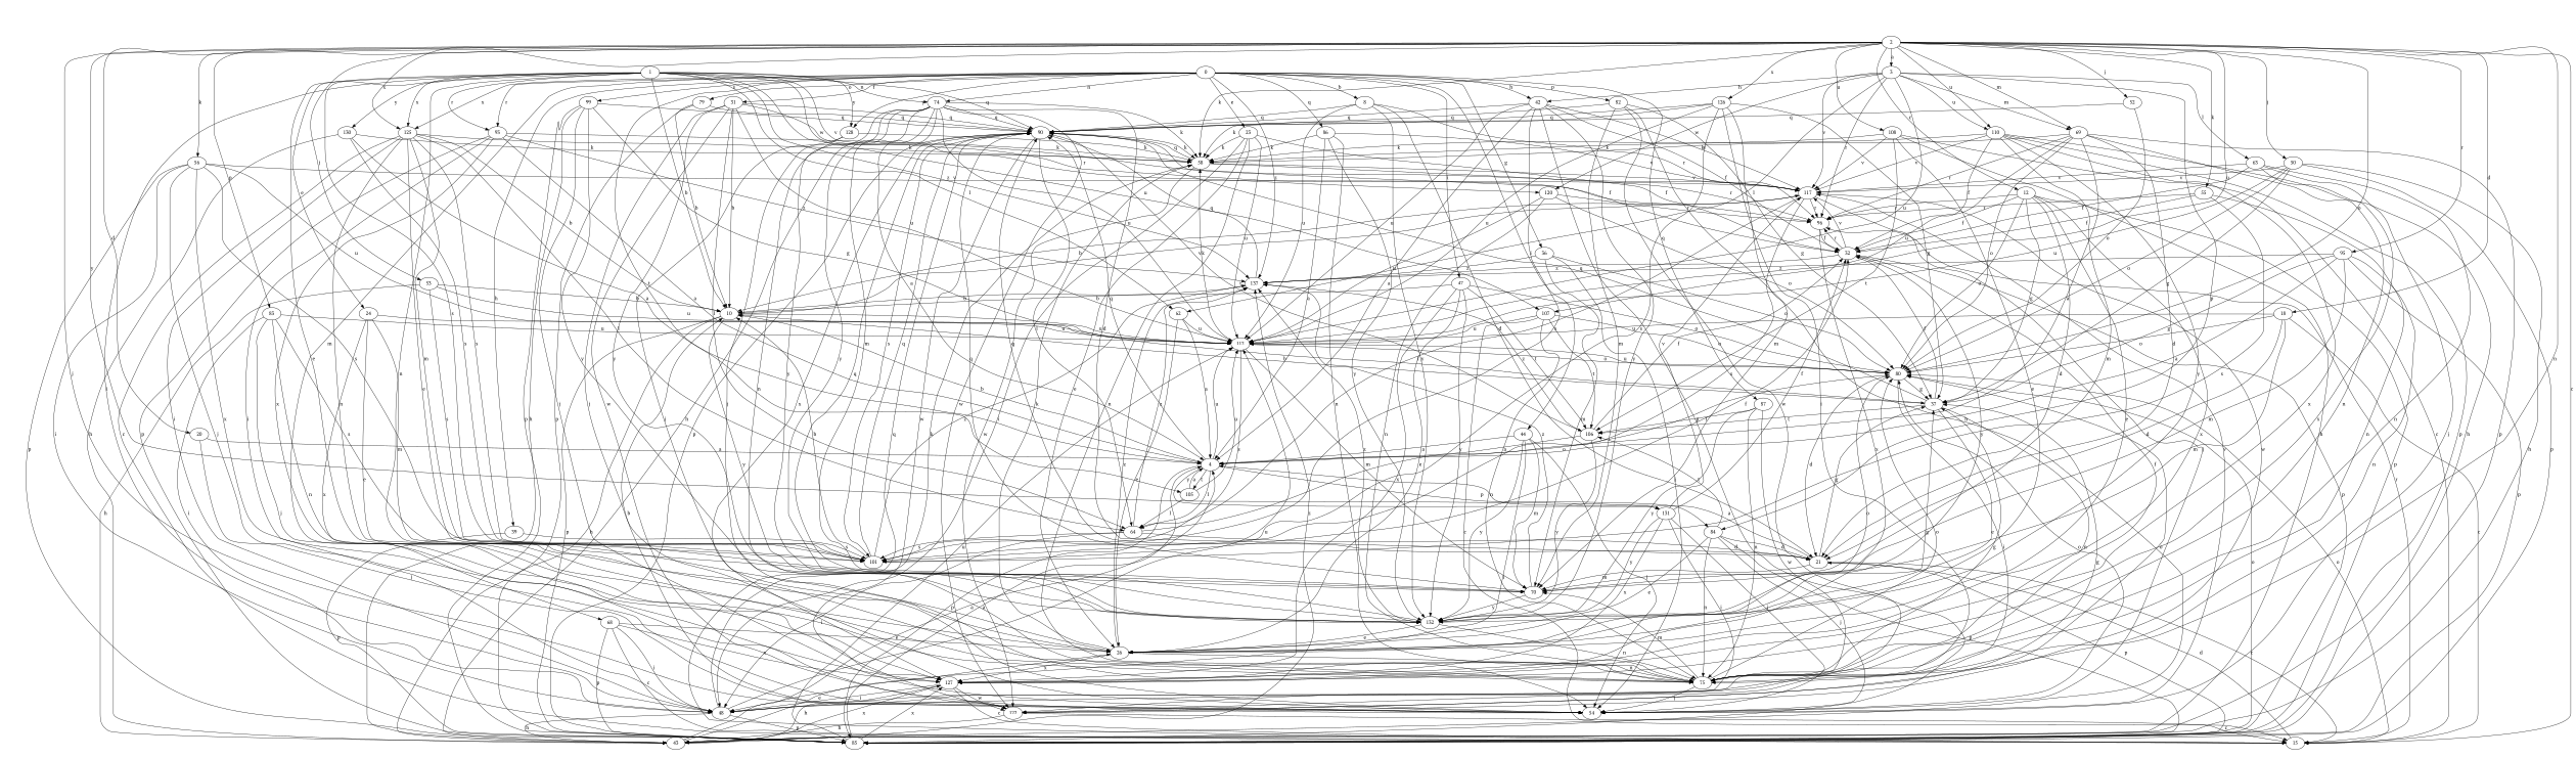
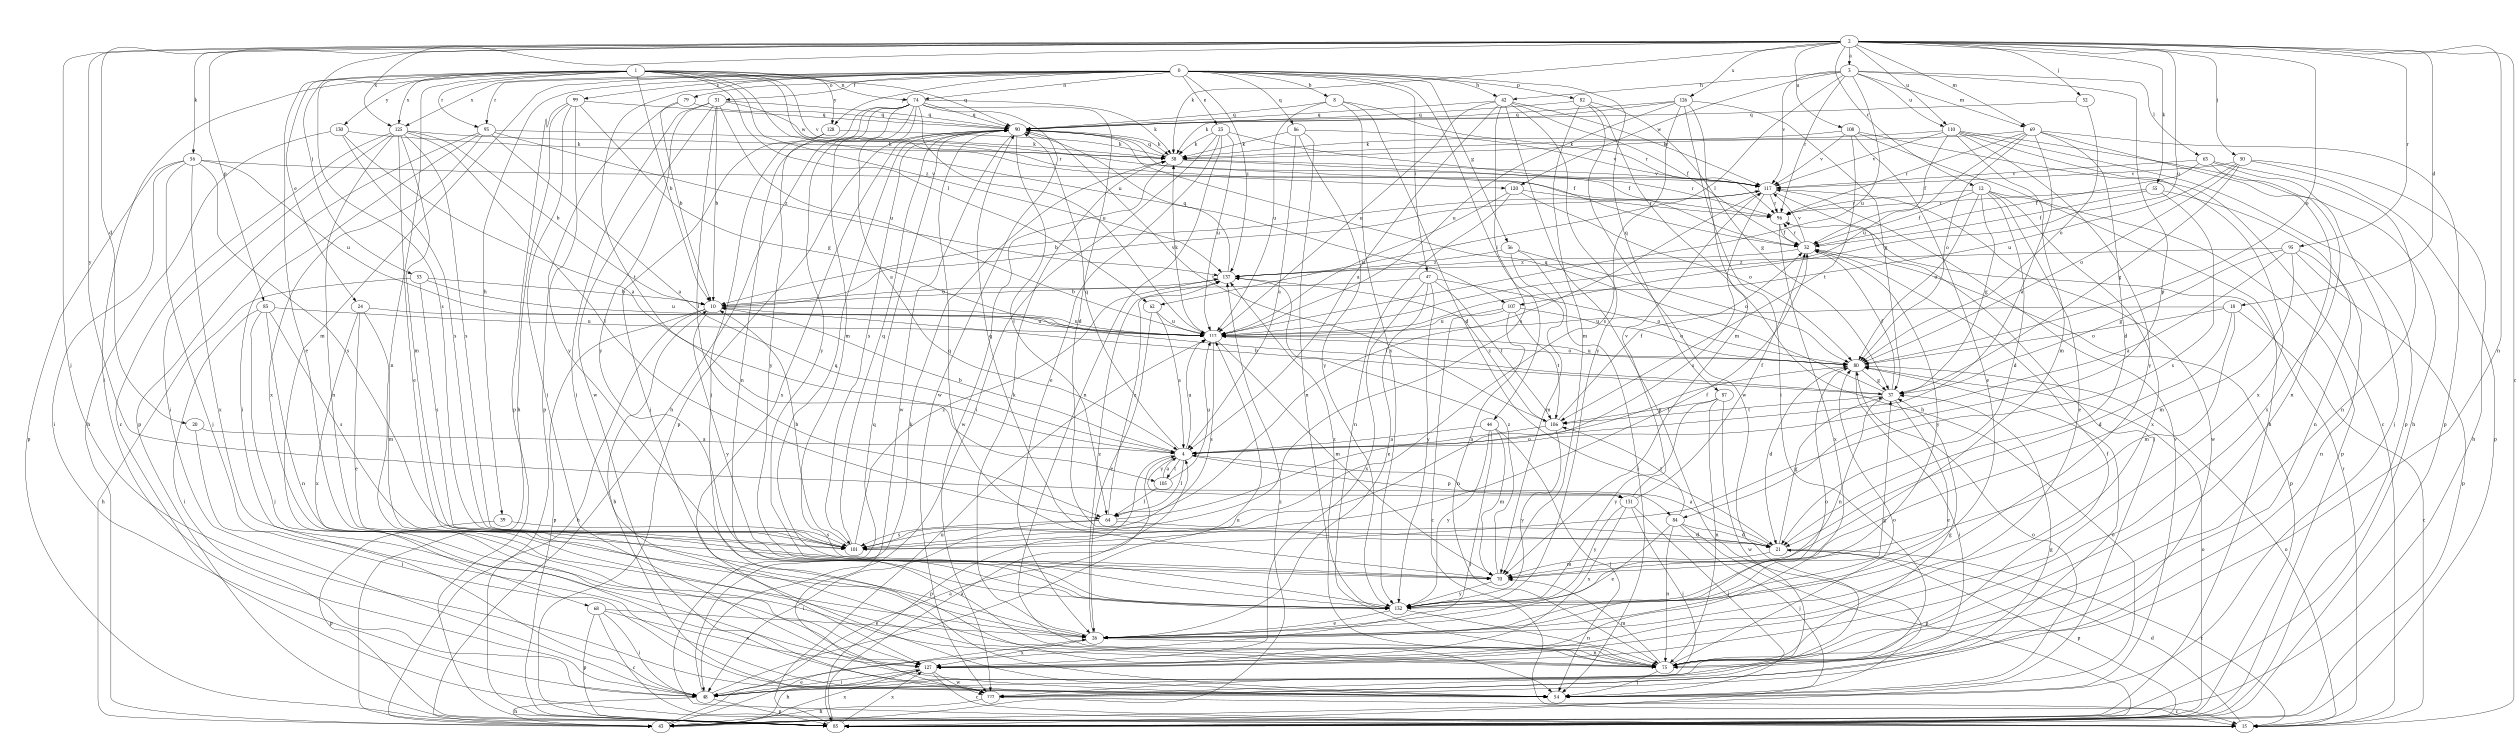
  strict digraph {
    fontname="PT Serif"
    node [fontname="PT Serif"]
    edge [fontname="PT Serif"]
    0
    8
    23
    31
    36
    39
    42
    44
    47
    68
    74
    79
    82
    86
    87
    93
    99
    105
    125
    128
    137
    90
    96
    112
    21
    132
    26
    48
    75
    58
    32
    10
    54
    64
    122
    80
    70
    101
    85
    117
    4
    127
    106
    15
    43
    37
    1
    24
    62
    107
    120
    130
    2
    3
    12
    18
    20
    50
    52
    53
    55
    56
    69
    83
    95
    108
    110
    126
    131
    63
    84
    0 -> 8 [label=b]
    0 -> 23 [label=e]
    0 -> 31 [label=f]
    0 -> 36 [label=g]
    0 -> 39 [label=h]
    0 -> 42 [label=h]
    0 -> 44 [label=i]
    0 -> 47 [label=i]
    0 -> 68 [label=m]
    0 -> 74 [label=n]
    0 -> 79 [label=o]
    0 -> 82 [label=p]
    0 -> 86 [label=q]
    0 -> 87 [label=q]
    0 -> 93 [label=r]
    0 -> 99 [label=s]
    0 -> 105 [label=t]
    0 -> 125 [label=x]
    0 -> 128 [label=y]
    0 -> 137 [label=z]
    8 -> 90 [label=q]
    8 -> 96 [label=r]
    8 -> 112 [label=u]
    8 -> 21 [label=d]
    8 -> 132 [label=y]
    23 -> 112 [label=u]
    23 -> 26 [label=e]
    23 -> 48 [label=i]
    23 -> 75 [label=n]
    23 -> 58 [label=k]
    23 -> 32 [label=f]
    31 -> 90 [label=q]
    31 -> 96 [label=r]
    31 -> 112 [label=u]
    31 -> 132 [label=y]
    31 -> 10 [label=b]
    31 -> 54 [label=j]
    31 -> 64 [label=l]
    31 -> 122 [label=w]
    36 -> 137 [label=z]
    36 -> 54 [label=j]
    36 -> 80 [label=o]
    36 -> 70 [label=m]
    39 -> 101 [label=s]
    39 -> 85 [label=p]
    42 -> 90 [label=q]
    42 -> 112 [label=u]
    42 -> 132 [label=y]
    42 -> 32 [label=f]
    42 -> 101 [label=s]
    42 -> 85 [label=p]
    42 -> 117 [label=v]
    42 -> 4 [label=a]
    44 -> 132 [label=y]
    44 -> 48 [label=i]
    44 -> 54 [label=j]
    44 -> 70 [label=m]
    44 -> 4 [label=a]
    47 -> 132 [label=y]
    47 -> 26 [label=e]
    47 -> 10 [label=b]
    47 -> 80 [label=o]
    47 -> 127 [label=x]
    47 -> 106 [label=t]
    68 -> 26 [label=e]
    68 -> 48 [label=i]
    68 -> 85 [label=p]
    68 -> 127 [label=x]
    68 -> 15 [label=c]
    74 -> 90 [label=q]
    74 -> 112 [label=u]
    74 -> 21 [label=d]
    74 -> 132 [label=y]
    74 -> 75 [label=n]
    74 -> 58 [label=k]
    74 -> 54 [label=j]
    74 -> 122 [label=w]
    74 -> 70 [label=m]
    74 -> 4 [label=a]
    74 -> 43 [label=h]
    79 -> 90 [label=q]
    79 -> 10 [label=b]
    79 -> 85 [label=p]
    82 -> 90 [label=q]
    82 -> 122 [label=w]
    82 -> 70 [label=m]
    82 -> 43 [label=h]
    82 -> 37 [label=g]
    86 -> 132 [label=y]
    86 -> 75 [label=n]
    86 -> 58 [label=k]
    86 -> 117 [label=v]
    86 -> 4 [label=a]
    87 -> 132 [label=y]
    87 -> 75 [label=n]
    87 -> 122 [label=w]
    87 -> 106 [label=t]
    93 -> 137 [label=z]
    93 -> 48 [label=i]
    93 -> 58 [label=k]
    93 -> 85 [label=p]
    93 -> 4 [label=a]
    93 -> 127 [label=x]
    99 -> 90 [label=q]
    99 -> 132 [label=y]
    99 -> 54 [label=j]
    99 -> 85 [label=p]
    99 -> 43 [label=h]
    99 -> 37 [label=g]
    105 -> 112 [label=u]
    105 -> 64 [label=l]
    105 -> 4 [label=a]
    125 -> 26 [label=e]
    125 -> 48 [label=i]
    125 -> 75 [label=n]
    125 -> 58 [label=k]
    125 -> 10 [label=b]
    125 -> 64 [label=l]
    125 -> 70 [label=m]
    125 -> 101 [label=s]
    125 -> 15 [label=c]
    128 -> 132 [label=y]
    128 -> 58 [label=k]
    128 -> 54 [label=j]
    137 -> 90 [label=q]
    137 -> 10 [label=b]
    90 -> 58 [label=k]
    90 -> 32 [label=f]
    90 -> 64 [label=l]
    90 -> 122 [label=w]
    90 -> 101 [label=s]
    90 -> 85 [label=p]
    90 -> 127 [label=x]
    90 -> 106 [label=t]
    96 -> 32 [label=f]
    96 -> 127 [label=x]
    112 -> 58 [label=k]
    112 -> 80 [label=o]
    112 -> 70 [label=m]
    112 -> 101 [label=s]
    21 -> 90 [label=q]
    21 -> 70 [label=m]
    21 -> 85 [label=p]
    21 -> 4 [label=a]
    21 -> 15 [label=c]
    21 -> 37 [label=g]
    132 -> 137 [label=z]
    132 -> 90 [label=q]
    132 -> 26 [label=e]
    132 -> 75 [label=n]
    26 -> 137 [label=z]
    26 -> 75 [label=n]
    26 -> 58 [label=k]
    26 -> 80 [label=o]
    26 -> 127 [label=x]
    26 -> 37 [label=g]
    48 -> 112 [label=u]
    48 -> 58 [label=k]
    48 -> 85 [label=p]
    48 -> 43 [label=h]
    75 -> 32 [label=f]
    75 -> 54 [label=j]
    75 -> 80 [label=o]
    75 -> 70 [label=m]
    75 -> 37 [label=g]
    58 -> 90 [label=q]
    58 -> 96 [label=r]
    58 -> 122 [label=w]
    58 -> 117 [label=v]
    32 -> 137 [label=z]
    32 -> 96 [label=r]
    32 -> 132 [label=y]
    32 -> 85 [label=p]
    32 -> 117 [label=v]
    10 -> 112 [label=u]
    10 -> 132 [label=y]
    10 -> 85 [label=p]
    10 -> 117 [label=v]
    10 -> 43 [label=h]
    54 -> 80 [label=o]
    54 -> 117 [label=v]
    64 -> 137 [label=z]
    64 -> 21 [label=d]
    64 -> 48 [label=i]
    64 -> 80 [label=o]
    64 -> 101 [label=s]
    122 -> 10 [label=b]
    122 -> 80 [label=o]
    122 -> 15 [label=c]
    122 -> 43 [label=h]
    122 -> 37 [label=g]
    80 -> 112 [label=u]
    80 -> 21 [label=d]
    80 -> 48 [label=i]
    80 -> 37 [label=g]
    70 -> 137 [label=z]
    70 -> 90 [label=q]
    70 -> 132 [label=y]
    101 -> 137 [label=z]
    101 -> 90 [label=q]
    101 -> 32 [label=f]
    101 -> 10 [label=b]
    85 -> 112 [label=u]
    85 -> 80 [label=o]
    85 -> 4 [label=a]
    85 -> 127 [label=x]
    117 -> 96 [label=r]
    117 -> 10 [label=b]
    117 -> 54 [label=j]
    117 -> 64 [label=l]
    117 -> 122 [label=w]
    117 -> 101 [label=s]
    4 -> 105 [label=t]
    4 -> 90 [label=q]
    4 -> 112 [label=u]
    4 -> 10 [label=b]
    4 -> 64 [label=l]
    4 -> 85 [label=p]
    4 -> 131 [label=y]
    4 -> 84 [label=p]
    127 -> 48 [label=i]
    127 -> 122 [label=w]
    127 -> 15 [label=c]
    127 -> 43 [label=h]
    106 -> 137 [label=z]
    106 -> 132 [label=y]
    106 -> 32 [label=f]
    106 -> 4 [label=a]
    15 -> 90 [label=q]
    15 -> 96 [label=r]
    15 -> 21 [label=d]
    15 -> 80 [label=o]
    43 -> 137 [label=z]
    43 -> 26 [label=e]
    43 -> 4 [label=a]
    43 -> 127 [label=x]
    37 -> 90 [label=q]
    37 -> 26 [label=e]
-   37 -> 75 [label=n]
+   37 -> 132 [label=n]
    37 -> 32 [label=f]
    37 -> 10 [label=b]
    37 -> 106 [label=t]
    1 -> 74 [label=n]
    1 -> 93 [label=r]
    1 -> 125 [label=x]
    1 -> 128 [label=y]
    1 -> 137 [label=z]
    1 -> 90 [label=q]
    1 -> 26 [label=e]
    1 -> 48 [label=i]
    1 -> 75 [label=n]
    1 -> 10 [label=b]
    1 -> 101 [label=s]
    1 -> 117 [label=v]
    1 -> 24 [label=e]
    1 -> 62 [label=l]
    1 -> 107 [label=u]
    1 -> 120 [label=w]
    1 -> 130 [label=y]
    24 -> 112 [label=u]
    24 -> 26 [label=e]
    24 -> 70 [label=m]
    24 -> 127 [label=x]
    62 -> 112 [label=u]
    62 -> 26 [label=e]
    62 -> 4 [label=a]
    107 -> 112 [label=u]
    107 -> 75 [label=n]
    107 -> 80 [label=o]
    107 -> 106 [label=t]
    107 -> 15 [label=c]
    120 -> 96 [label=r]
    120 -> 112 [label=u]
    120 -> 75 [label=n]
    120 -> 80 [label=o]
    130 -> 58 [label=k]
    130 -> 101 [label=s]
    130 -> 4 [label=a]
    130 -> 43 [label=h]
    2 -> 125 [label=x]
    2 -> 75 [label=n]
    2 -> 58 [label=k]
    2 -> 54 [label=j]
    2 -> 80 [label=o]
    2 -> 15 [label=c]
    2 -> 107 [label=u]
    2 -> 3 [label=a]
    2 -> 12 [label=c]
    2 -> 18 [label=d]
    2 -> 20 [label=d]
    2 -> 50 [label=j]
    2 -> 52 [label=j]
    2 -> 53 [label=j]
    2 -> 55 [label=k]
    2 -> 56 [label=k]
    2 -> 69 [label=m]
    2 -> 83 [label=p]
    2 -> 95 [label=r]
    2 -> 108 [label=u]
    2 -> 110 [label=u]
    2 -> 126 [label=x]
    2 -> 131 [label=y]
    3 -> 42 [label=h]
    3 -> 96 [label=r]
    3 -> 112 [label=u]
    3 -> 117 [label=v]
    3 -> 62 [label=l]
    3 -> 120 [label=w]
    3 -> 69 [label=m]
    3 -> 110 [label=u]
    3 -> 63 [label=l]
    3 -> 84 [label=p]
    12 -> 96 [label=r]
    12 -> 21 [label=d]
    12 -> 26 [label=e]
    12 -> 32 [label=f]
    12 -> 80 [label=o]
    12 -> 85 [label=p]
    12 -> 127 [label=x]
    12 -> 37 [label=g]
    18 -> 112 [label=u]
    18 -> 21 [label=d]
    18 -> 80 [label=o]
    18 -> 70 [label=m]
    18 -> 15 [label=c]
    20 -> 54 [label=j]
    20 -> 4 [label=a]
    50 -> 112 [label=u]
    50 -> 80 [label=o]
    50 -> 85 [label=p]
    50 -> 117 [label=v]
    50 -> 43 [label=h]
    50 -> 37 [label=g]
    52 -> 90 [label=q]
    52 -> 80 [label=o]
    53 -> 112 [label=u]
    53 -> 10 [label=b]
    53 -> 101 [label=s]
    53 -> 43 [label=h]
    55 -> 96 [label=r]
    55 -> 75 [label=n]
    55 -> 32 [label=f]
    55 -> 101 [label=s]
    56 -> 112 [label=u]
    56 -> 48 [label=i]
    56 -> 54 [label=j]
    56 -> 101 [label=s]
    56 -> 85 [label=p]
    56 -> 117 [label=v]
    56 -> 127 [label=x]
    69 -> 96 [label=r]
    69 -> 112 [label=u]
    69 -> 21 [label=d]
    69 -> 75 [label=n]
    69 -> 58 [label=k]
    69 -> 80 [label=o]
    69 -> 85 [label=p]
    69 -> 4 [label=a]
    83 -> 112 [label=u]
    83 -> 48 [label=i]
    83 -> 75 [label=n]
    83 -> 54 [label=j]
    83 -> 101 [label=s]
    95 -> 137 [label=z]
    95 -> 75 [label=n]
    95 -> 70 [label=m]
    95 -> 85 [label=p]
    95 -> 4 [label=a]
    95 -> 37 [label=g]
    108 -> 26 [label=e]
    108 -> 58 [label=k]
    108 -> 117 [label=v]
    108 -> 106 [label=t]
    108 -> 15 [label=c]
    108 -> 43 [label=h]
    110 -> 132 [label=y]
    110 -> 58 [label=k]
    110 -> 32 [label=f]
    110 -> 70 [label=m]
    110 -> 85 [label=p]
    110 -> 117 [label=v]
    110 -> 127 [label=x]
    110 -> 43 [label=h]
    126 -> 90 [label=q]
    126 -> 112 [label=u]
    126 -> 48 [label=i]
    126 -> 58 [label=k]
    126 -> 70 [label=m]
    126 -> 101 [label=s]
    126 -> 37 [label=g]
    131 -> 132 [label=y]
    131 -> 48 [label=i]
    131 -> 32 [label=f]
    131 -> 54 [label=j]
    131 -> 117 [label=v]
    131 -> 127 [label=x]
    63 -> 75 [label=n]
    63 -> 32 [label=f]
    63 -> 54 [label=j]
    63 -> 117 [label=v]
    63 -> 127 [label=x]
    84 -> 21 [label=d]
    84 -> 26 [label=e]
    84 -> 75 [label=n]
    84 -> 54 [label=j]
    84 -> 85 [label=p]
    84 -> 106 [label=t]
  }
